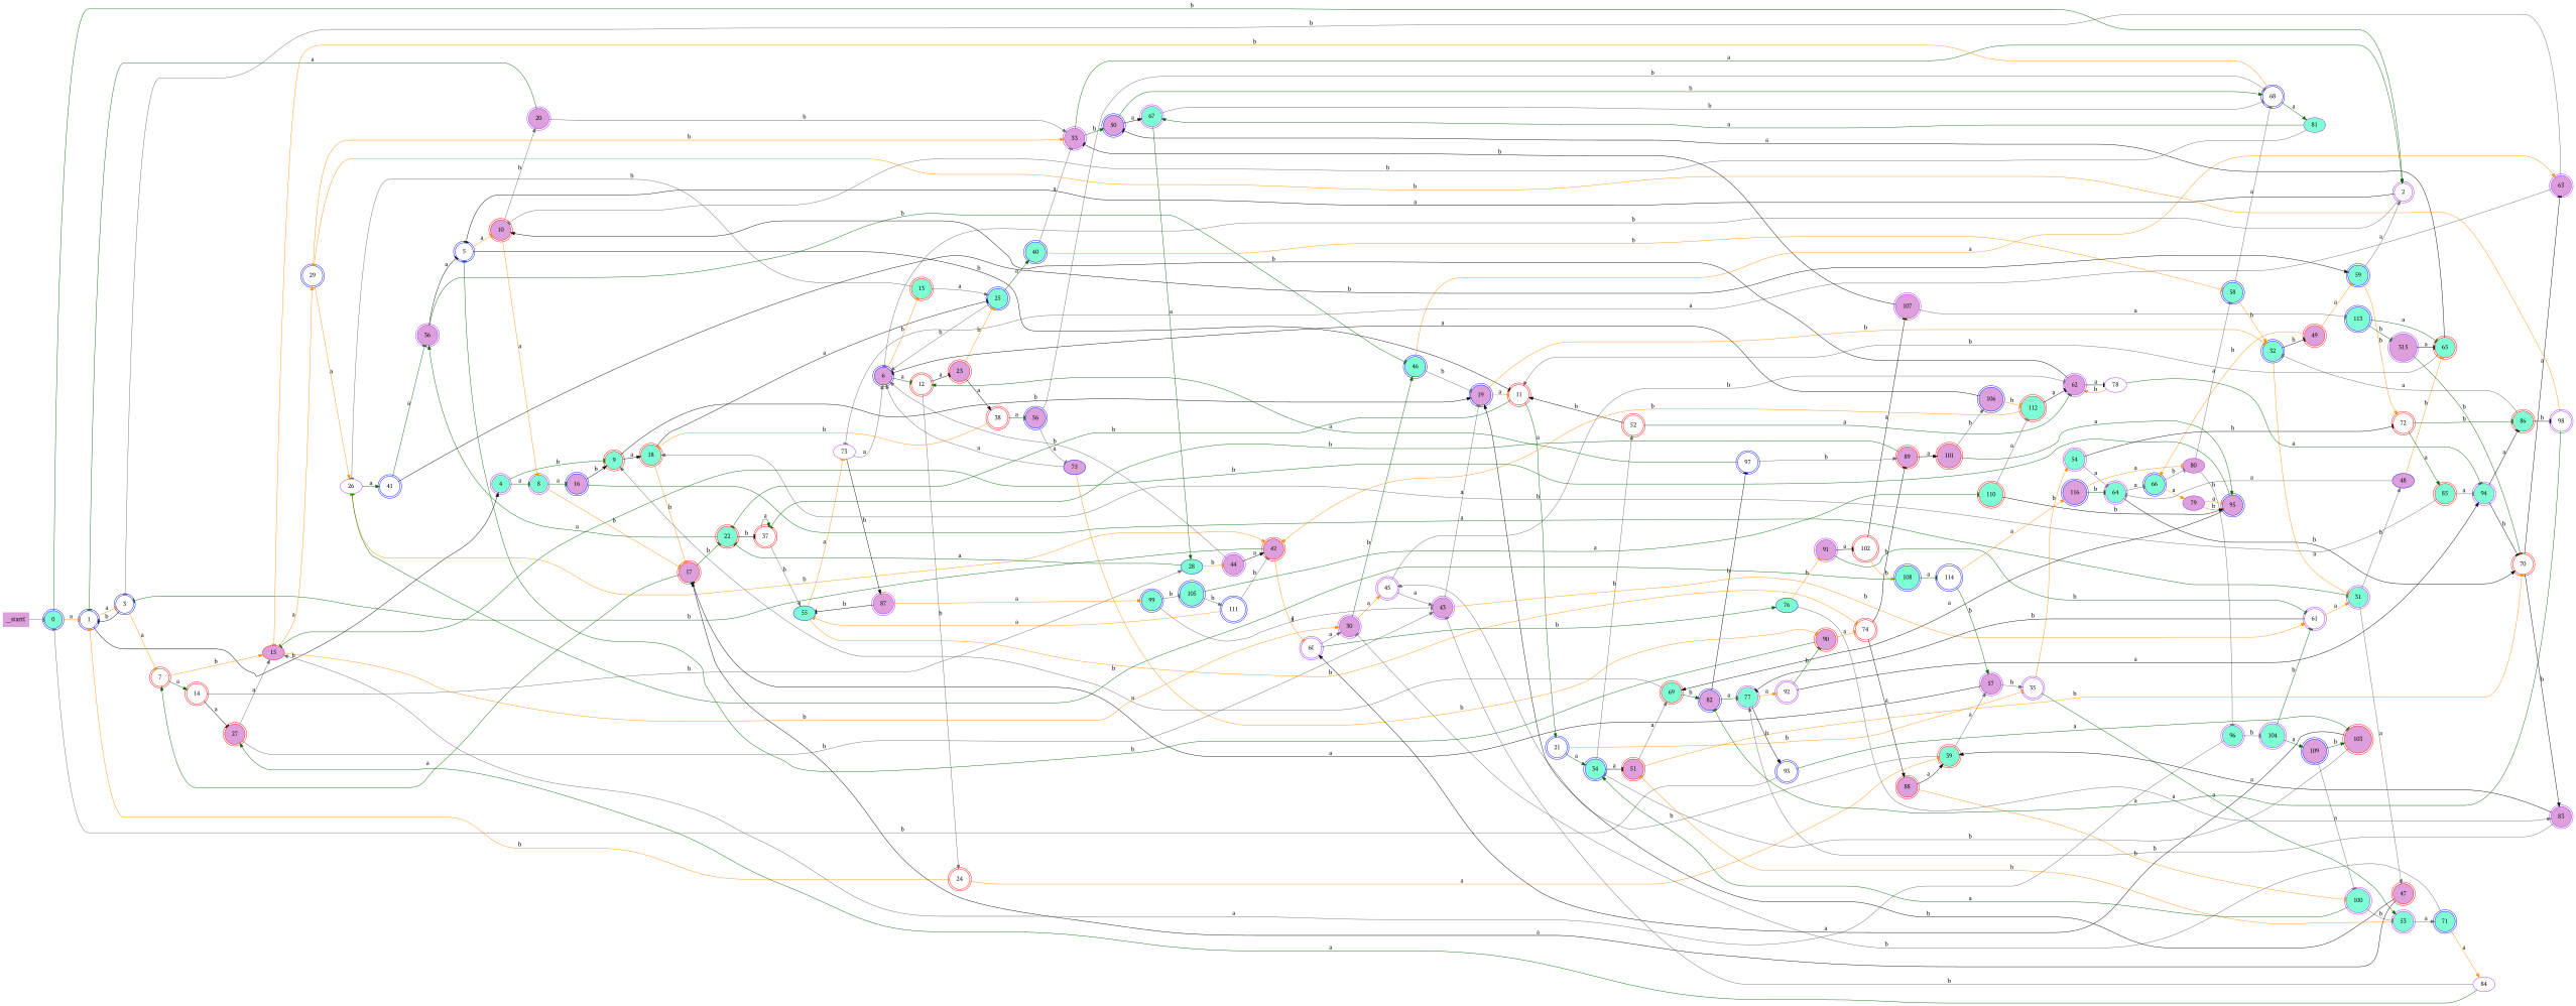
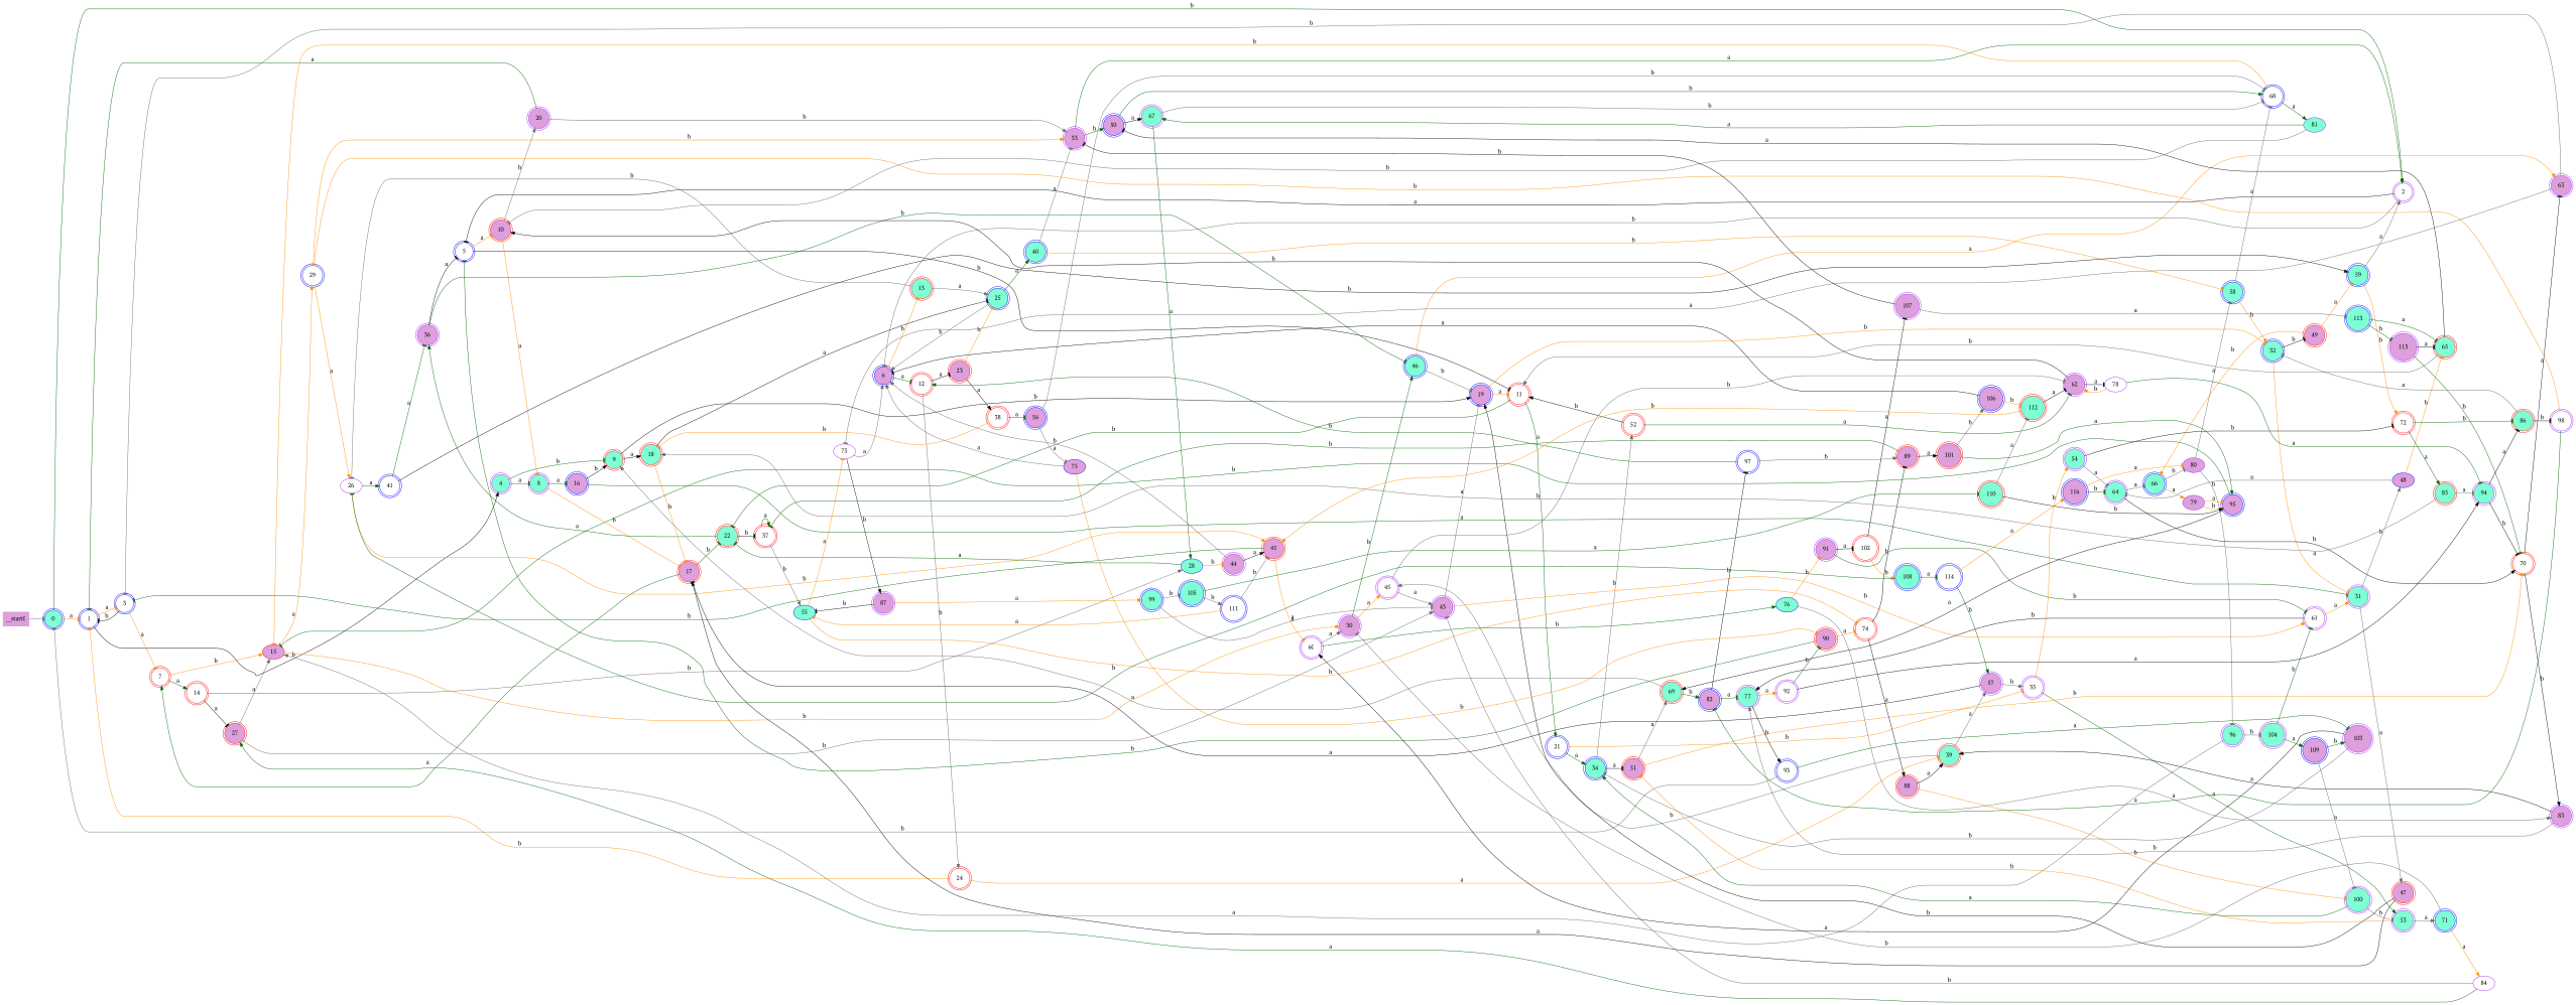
  digraph {
    fontname="PT Serif"
    rankdir=LR
    node [color=purple fillcolor=plum fontname="PT Serif" shape=doublecircle style=filled]
    edge [arrowhead=tee color=gray40 fontname="PT Serif"]
    __start0 [color=red shape=none]
    0 [color=blue fillcolor=aquamarine]
    1 [color=blue fillcolor=white]
    2 [fillcolor=white]
    3 [color=blue fillcolor=white]
    4 [fillcolor=aquamarine]
    5 [color=blue fillcolor=white]
    6 [color=blue]
    7 [color=red fillcolor=white]
    8 [fillcolor=aquamarine]
    9 [color=red fillcolor=aquamarine]
    10 [color=red]
    11 [color=red fillcolor=white]
    12 [color=red fillcolor=white]
    13 [color=red fillcolor=aquamarine]
    14 [color=red fillcolor=white]
    15 [color=red shape=""]
    16 [color=blue]
    17 [color=red]
    18 [color=red fillcolor=aquamarine]
    19 [color=blue]
    20
    21 [color=blue fillcolor=white]
    22 [color=red fillcolor=aquamarine]
    23 [color=red]
    24 [color=red fillcolor=white]
    25 [color=blue fillcolor=aquamarine]
    26 [fillcolor=white shape=""]
    27 [color=red]
    28 [color=blue fillcolor=aquamarine shape=""]
    29 [color=blue fillcolor=white]
    30
    31 [fillcolor=aquamarine]
    32 [color=blue fillcolor=aquamarine]
    33
    34 [color=blue fillcolor=aquamarine]
    35 [fillcolor=white]
    36
    37 [color=red fillcolor=white]
    38 [color=red fillcolor=white]
    39 [color=red fillcolor=aquamarine]
    40 [color=blue fillcolor=aquamarine]
    41 [color=blue fillcolor=white]
    42 [color=red]
    43
    44
    45 [fillcolor=white]
    46 [color=blue fillcolor=aquamarine]
    47 [color=red]
    48 [color=blue shape=""]
    49 [color=red]
    50 [color=blue]
    51 [color=red]
    52 [color=red fillcolor=white]
    53 [fillcolor=aquamarine]
    54 [fillcolor=aquamarine]
    55 [color=blue fillcolor=aquamarine shape=""]
    56 [color=blue]
    57
    58 [color=blue fillcolor=aquamarine]
    59 [color=blue fillcolor=aquamarine]
    60 [fillcolor=white]
    61 [fillcolor=white]
    62
    63
    64 [fillcolor=aquamarine]
    65 [color=red fillcolor=aquamarine]
    66 [color=blue fillcolor=aquamarine]
    67 [fillcolor=aquamarine]
    68 [color=blue fillcolor=white]
    69 [color=red fillcolor=aquamarine]
    70 [color=red fillcolor=white]
    71 [color=blue fillcolor=aquamarine]
    72 [color=red fillcolor=white]
    73 [fillcolor=white shape=""]
    74 [color=red fillcolor=white]
    75 [color=blue shape=""]
    76 [color=blue fillcolor=aquamarine shape=""]
    77 [fillcolor=aquamarine]
    78 [fillcolor=white shape=""]
    79 [shape=""]
    80 [shape=""]
    81 [fillcolor=aquamarine shape=""]
    82 [color=blue]
    83
    84 [fillcolor=white shape=""]
    85 [color=red fillcolor=aquamarine]
    86 [color=red fillcolor=aquamarine]
    87
    88 [color=red]
    89 [color=red]
    90 [color=red]
    91
    92 [fillcolor=white]
    93 [color=blue fillcolor=white]
    94 [fillcolor=aquamarine]
    95 [color=blue]
    96 [fillcolor=aquamarine]
    97 [color=blue fillcolor=white]
    98 [fillcolor=white]
    99 [color=blue fillcolor=aquamarine]
    100 [fillcolor=aquamarine]
    101 [color=red]
    102 [color=red fillcolor=white]
-   103 [color=red]
+   103
    104 [fillcolor=aquamarine]
    105 [color=blue fillcolor=aquamarine]
    106 [color=blue]
    107
    108 [color=blue fillcolor=aquamarine]
    109 [color=blue]
    110 [color=red fillcolor=aquamarine]
    111 [color=blue fillcolor=white]
    112 [color=red fillcolor=aquamarine]
    113 [color=blue fillcolor=aquamarine]
    114 [color=blue fillcolor=white]
-   115 [label=315]
+   115
    116 [color=blue]
    __start0 -> 0
    0 -> 1 [color=darkorange label=a]
    0 -> 2 [arrowhead=normal color=darkgreen label=b]
    1 -> 3 [color=darkorange label=a]
    1 -> 4 [arrowhead=normal color=black label=b]
    2 -> 5 [color=black label=a]
    2 -> 6 [label=b]
    3 -> 1 [color=black label=b]
    3 -> 7 [color=darkorange label=a]
    4 -> 8 [color=darkgreen label=a]
    4 -> 9 [color=darkgreen label=b]
    5 -> 10 [color=darkorange label=a]
    5 -> 11 [color=black label=b]
    6 -> 12 [color=darkgreen label=a]
    6 -> 13 [color=darkorange label=b]
    7 -> 14 [arrowhead=normal color=darkgreen label=a]
    7 -> 15 [arrowhead=normal color=darkorange label=b]
    8 -> 16 [color=darkgreen label=a]
    8 -> 17 [color=darkorange label=b]
    9 -> 18 [arrowhead=normal color=black label=a]
    9 -> 19 [arrowhead=normal color=black label=b]
    10 -> 8 [color=darkorange label=a]
    10 -> 20 [arrowhead=normal label=b]
    11 -> 21 [arrowhead=normal color=darkgreen label=a]
    11 -> 22 [color=darkgreen label=b]
    12 -> 23 [color=black label=a]
    12 -> 24 [arrowhead=normal label=b]
    13 -> 25 [arrowhead=normal label=a]
    13 -> 26 [label=b]
    14 -> 27 [color=black label=a]
    14 -> 28 [arrowhead=normal label=b]
    15 -> 29 [arrowhead=normal color=darkorange label=a]
    15 -> 30 [arrowhead=normal color=darkorange label=b]
    16 -> 9 [arrowhead=normal color=black label=b]
    16 -> 31 [color=darkgreen label=a]
    17 -> 7 [arrowhead=normal color=darkgreen label=a]
    17 -> 22 [color=darkgreen label=b]
    18 -> 17 [color=darkorange label=b]
    18 -> 25 [color=black label=a]
    19 -> 11 [color=darkorange label=a]
    19 -> 32 [color=darkorange label=b]
    20 -> 1 [color=darkgreen label=a]
    20 -> 33 [arrowhead=normal label=b]
    21 -> 34 [arrowhead=normal color=darkgreen label=a]
    21 -> 35 [color=darkorange label=b]
    22 -> 36 [arrowhead=normal color=darkgreen label=a]
    22 -> 37 [color=black label=b]
    23 -> 25 [color=darkorange label=b]
    23 -> 38 [arrowhead=normal color=black label=a]
    24 -> 1 [color=darkorange label=b]
    24 -> 39 [color=darkorange label=a]
    25 -> 6 [arrowhead=normal label=b]
    25 -> 40 [arrowhead=normal color=darkgreen label=a]
    26 -> 41 [arrowhead=normal color=darkgreen label=a]
    26 -> 42 [arrowhead=normal color=darkorange label=b]
    27 -> 15 [arrowhead=normal label=a]
    27 -> 43 [arrowhead=normal label=b]
    28 -> 22 [color=darkgreen label=a]
    28 -> 44 [color=darkorange label=b]
    29 -> 26 [arrowhead=normal color=darkorange label=a]
    29 -> 33 [arrowhead=normal color=darkorange label=b]
    30 -> 45 [arrowhead=normal color=darkorange label=a]
    30 -> 46 [arrowhead=normal color=darkgreen label=b]
    31 -> 47 [arrowhead=normal label=a]
    31 -> 48 [arrowhead=normal label=b]
    32 -> 31 [color=darkorange label=a]
    32 -> 49 [color=black label=b]
    33 -> 2 [arrowhead=normal color=darkgreen label=a]
    33 -> 50 [arrowhead=normal color=darkgreen label=b]
    34 -> 51 [color=black label=a]
    34 -> 52 [arrowhead=normal label=b]
    35 -> 53 [arrowhead=normal color=darkgreen label=a]
    35 -> 54 [arrowhead=normal color=darkorange label=b]
    36 -> 5 [color=black label=a]
    36 -> 46 [color=darkgreen label=b]
    37 -> 37 [arrowhead=normal color=darkgreen label=a]
    37 -> 55 [arrowhead=normal label=b]
    38 -> 18 [color=darkorange label=b]
    38 -> 56 [color=darkgreen label=a]
    39 -> 45 [arrowhead=normal label=b]
    39 -> 57 [arrowhead=normal label=a]
    40 -> 33 [label=a]
    40 -> 58 [color=darkorange label=b]
    41 -> 36 [color=darkgreen label=a]
    41 -> 59 [arrowhead=normal color=black label=b]
    42 -> 3 [color=darkgreen label=b]
    42 -> 60 [color=darkorange label=a]
    43 -> 19 [label=a]
    43 -> 61 [arrowhead=normal color=darkorange label=b]
    44 -> 6 [arrowhead=normal label=b]
    44 -> 42 [arrowhead=normal color=black label=a]
    45 -> 43 [arrowhead=normal label=a]
    45 -> 62 [label=b]
    46 -> 19 [label=b]
    46 -> 63 [arrowhead=normal color=darkorange label=a]
    47 -> 17 [arrowhead=normal color=black label=a]
    47 -> 19 [arrowhead=normal color=black label=b]
    48 -> 64 [label=a]
    48 -> 65 [color=darkorange label=b]
    49 -> 59 [color=darkorange label=a]
    49 -> 66 [arrowhead=normal color=darkorange label=b]
    50 -> 67 [arrowhead=normal color=black label=a]
    50 -> 68 [arrowhead=normal color=darkgreen label=b]
    51 -> 69 [arrowhead=normal label=a]
    51 -> 70 [color=darkorange label=b]
    52 -> 11 [arrowhead=normal color=black label=b]
    52 -> 62 [color=darkgreen label=a]
    53 -> 51 [color=darkorange label=b]
    53 -> 71 [arrowhead=normal label=a]
    54 -> 64 [label=a]
    54 -> 72 [color=black label=b]
    55 -> 73 [color=darkorange label=a]
    55 -> 74 [color=darkorange label=b]
    56 -> 68 [label=b]
    56 -> 75 [label=a]
    57 -> 17 [color=black label=a]
    57 -> 35 [arrowhead=normal label=b]
    58 -> 32 [arrowhead=normal color=darkorange label=b]
    58 -> 68 [label=a]
    59 -> 2 [arrowhead=normal label=a]
    59 -> 72 [arrowhead=normal color=darkorange label=b]
    60 -> 30 [arrowhead=normal label=a]
    60 -> 76 [arrowhead=normal color=darkgreen label=b]
    61 -> 31 [arrowhead=normal color=darkorange label=a]
-   61 -> 77 [color=black label=b]
+   61 -> 77 [arrowhead=normal color=black label=b]
    62 -> 10 [arrowhead=normal color=black label=b]
    62 -> 78 [color=black label=a]
    63 -> 3 [label=b]
    63 -> 73 [label=a]
    64 -> 66 [label=a]
    64 -> 70 [arrowhead=normal color=black label=b]
    65 -> 11 [arrowhead=normal label=b]
    65 -> 50 [color=black label=a]
    66 -> 79 [arrowhead=normal color=darkorange label=a]
    66 -> 80 [label=b]
    67 -> 28 [arrowhead=normal color=darkgreen label=a]
    67 -> 68 [label=b]
    68 -> 15 [color=darkorange label=b]
    68 -> 81 [arrowhead=normal color=darkgreen label=a]
    69 -> 9 [arrowhead=normal label=a]
    69 -> 82 [arrowhead=normal color=darkgreen label=b]
    70 -> 63 [color=black label=a]
    70 -> 83 [arrowhead=normal color=black label=b]
    71 -> 30 [label=b]
    71 -> 84 [arrowhead=normal color=darkorange label=a]
    72 -> 85 [arrowhead=normal color=darkgreen label=a]
    72 -> 86 [color=darkgreen label=b]
    73 -> 6 [arrowhead=normal label=a]
    73 -> 87 [arrowhead=normal color=black label=b]
    74 -> 88 [arrowhead=normal color=black label=a]
    74 -> 89 [color=black label=b]
    75 -> 6 [arrowhead=normal label=a]
    75 -> 90 [color=darkorange label=b]
    76 -> 83 [arrowhead=normal label=a]
    76 -> 91 [color=darkorange label=b]
    77 -> 92 [arrowhead=normal color=darkorange label=a]
    77 -> 93 [arrowhead=normal color=black label=b]
    78 -> 62 [arrowhead=normal color=darkorange label=b]
    78 -> 94 [color=darkgreen label=a]
    79 -> 95 [color=darkorange label=a]
    79 -> 95 [arrowhead=normal color=darkorange label=b]
    80 -> 58 [label=a]
    80 -> 96 [label=b]
    81 -> 10 [label=b]
    81 -> 67 [arrowhead=normal color=darkgreen label=a]
    82 -> 77 [color=darkgreen label=a]
    82 -> 97 [color=black label=b]
    83 -> 39 [arrowhead=normal color=black label=a]
    83 -> 77 [arrowhead=normal label=b]
    84 -> 27 [arrowhead=normal color=darkgreen label=a]
    84 -> 43 [label=b]
    85 -> 18 [arrowhead=normal label=b]
    85 -> 94 [label=a]
    86 -> 32 [label=a]
    86 -> 98 [color=black label=b]
    87 -> 55 [color=black label=b]
    87 -> 99 [arrowhead=normal color=darkorange label=a]
    88 -> 39 [arrowhead=normal color=black label=a]
    88 -> 100 [color=darkorange label=b]
    89 -> 37 [color=darkgreen label=b]
    89 -> 101 [arrowhead=normal color=black label=a]
    90 -> 5 [color=darkgreen label=b]
    90 -> 74 [color=darkorange label=a]
    91 -> 61 [color=darkgreen label=b]
    91 -> 102 [color=black label=a]
    92 -> 90 [color=darkgreen label=b]
    92 -> 94 [arrowhead=normal color=black label=a]
    93 -> 0 [label=b]
    93 -> 103 [color=darkgreen label=a]
    94 -> 70 [color=black label=b]
    94 -> 86 [color=black label=a]
    95 -> 15 [color=darkgreen label=b]
    95 -> 69 [arrowhead=normal color=black label=a]
    96 -> 15 [arrowhead=normal label=a]
    96 -> 104 [label=b]
-   97 -> 12 [arrowhead=normal color=darkgreen label=a]
+   97 -> 12 [arrowhead=normal color=darkgreen label=b]
    97 -> 89 [arrowhead=normal label=b]
    98 -> 29 [color=darkorange label=b]
    98 -> 82 [color=darkgreen label=a]
    99 -> 43 [label=a]
    99 -> 105 [label=b]
    100 -> 34 [arrowhead=normal color=darkgreen label=a]
    100 -> 53 [label=b]
    101 -> 95 [arrowhead=normal color=darkgreen label=a]
    101 -> 106 [arrowhead=normal label=b]
    102 -> 107 [color=black label=a]
    102 -> 108 [arrowhead=normal color=darkorange label=b]
    103 -> 34 [label=b]
    103 -> 60 [arrowhead=normal color=black label=a]
    104 -> 61 [color=darkgreen label=b]
    104 -> 109 [arrowhead=normal color=darkgreen label=a]
    105 -> 110 [color=darkgreen label=a]
    105 -> 111 [arrowhead=normal label=b]
    106 -> 6 [color=black label=a]
    106 -> 112 [color=darkorange label=b]
    107 -> 33 [color=black label=b]
    107 -> 113 [label=a]
    108 -> 26 [color=darkgreen label=b]
    108 -> 114 [color=darkgreen label=a]
    109 -> 100 [label=a]
    109 -> 103 [arrowhead=normal color=darkgreen label=b]
    110 -> 95 [arrowhead=normal color=black label=b]
    110 -> 112 [label=a]
    111 -> 42 [label=b]
    111 -> 55 [color=darkorange label=a]
    112 -> 42 [arrowhead=normal color=darkorange label=b]
    112 -> 62 [color=black label=a]
    113 -> 65 [color=darkgreen label=a]
    113 -> 115 [color=darkgreen label=b]
    114 -> 57 [arrowhead=normal color=darkgreen label=b]
    114 -> 116 [arrowhead=normal color=darkorange label=a]
    115 -> 65 [color=black label=a]
    115 -> 70 [color=darkgreen label=b]
    116 -> 64 [color=darkgreen label=b]
    116 -> 80 [color=darkorange label=a]
  }
